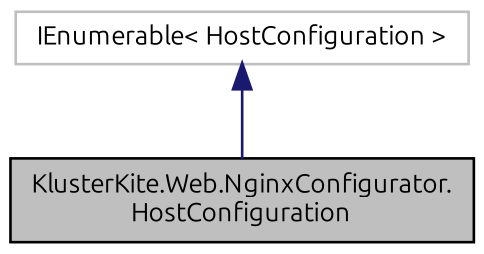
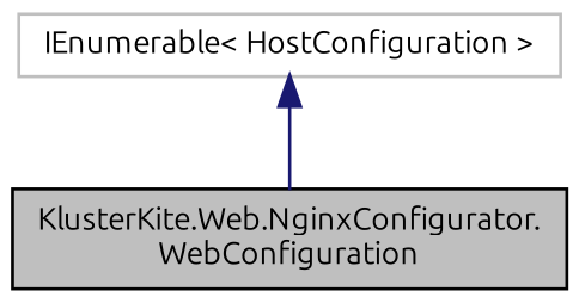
  digraph {
    fontname=Ubuntu
    node [fontname=Ubuntu fontsize=10 shape=record style=filled]
-   n1 [color=black fillcolor=grey75 fontcolor=black height=0.2 label="KlusterKite.Web.NginxConfigurator.\lHostConfiguration" width=0.4]
+   n1 [color=black fillcolor=grey75 fontcolor=black height=0.2 label="KlusterKite.Web.NginxConfigurator.\lWebConfiguration" width=0.4]
    n2 [color=grey75 fillcolor=white height=0.2 label="IEnumerable\< HostConfiguration \>" width=0.4]
    n2 -> n1 [color=midnightblue dir=back fontname=Ubuntu fontsize=10 labelfontname=Helvetica labelfontsize=10 style=solid]
  }
